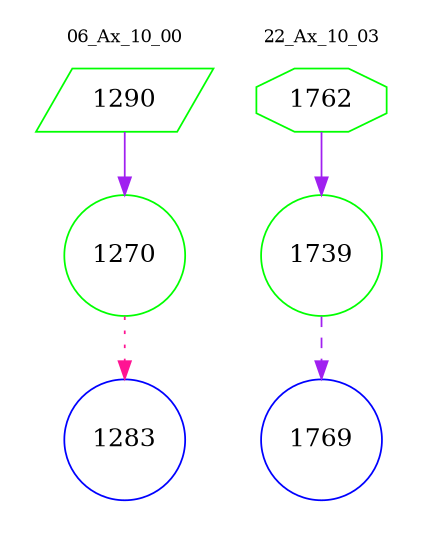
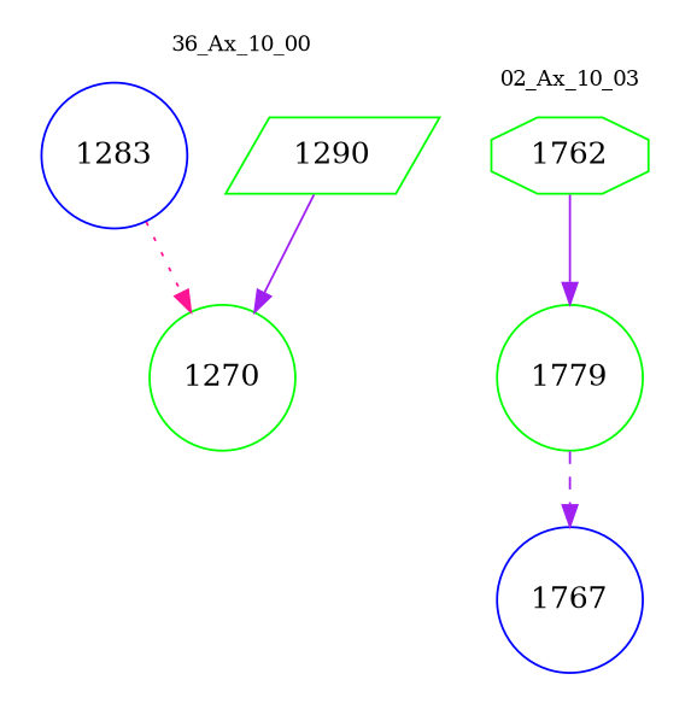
  digraph {
    node [color=green shape=circle]
    edge [color=purple style=solid]
    n1 [label=1290 shape=parallelogram]
    n2 [label=1270]
    n3 [color=blue label=1283]
    n4 [label=1762 shape=octagon]
-   n5 [label=1739]
-   n6 [color=blue label=1769]
+   n5 [label=1779]
+   n6 [color=blue label=1767]
    subgraph cluster_1 {
      color=white
      fontsize=10
-     label="06_Ax_10_00"
+     label="36_Ax_10_00"
      n1
      n2
      n3
    }
    subgraph cluster_2 {
      color=white
      fontsize=10
-     label="22_Ax_10_03"
+     label="02_Ax_10_03"
      n4
      n5
      n6
    }
    n1 -> n2
-   n2 -> n3 [color=deeppink style=dotted]
+   n3 -> n2 [color=deeppink style=dotted]
    n4 -> n5
    n5 -> n6 [style=dashed]
  }
